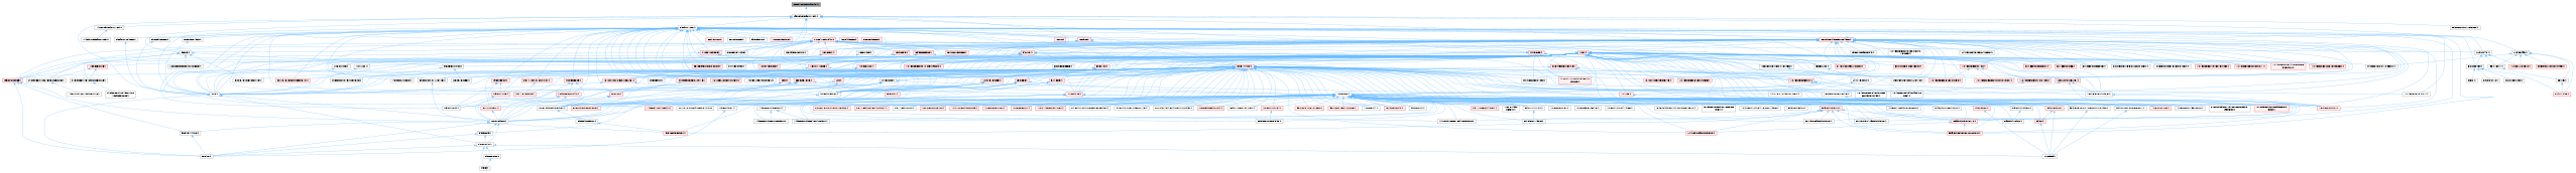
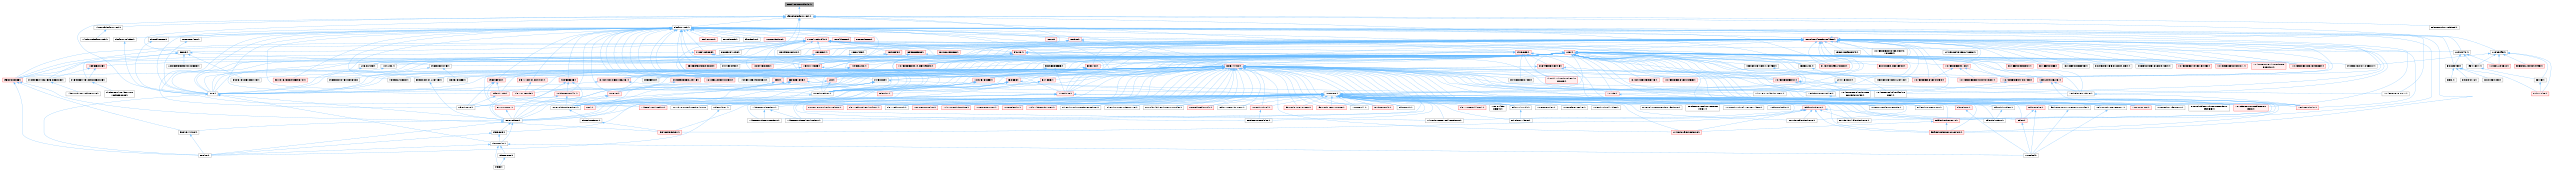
  digraph {
    node [color=grey40 fillcolor=white fontname=Helvetica fontsize=10 shape=box style=filled]
    edge [color=steelblue1 dir=back fontname=Helvetica fontsize=10 labelfontname=Helvetica labelfontsize=10 style=solid]
    n1 [color=gray40 fillcolor=grey60 fontcolor=black height=0.2 label="ResolveTypeAmbiguity.h" width=0.4]
    n2 [height=0.2 label="GenericPlatformMath.h" width=0.4]
    n3 [height=0.2 label="Core.h" width=0.4]
    n4 [height=0.2 label="CoreSharedPCH.h" width=0.4]
    n5 [height=0.2 label="Deque.h" width=0.4]
    n6 [height=0.2 label="MicrosoftPlatformMath.h" width=0.4]
    n7 [height=0.2 label="MovieSceneKeyProxy.h" width=0.4]
    n8 [height=0.2 label="PagedArray.h" width=0.4]
    n9 [height=0.2 label="PlatformMath.h" width=0.4]
    n10 [height=0.2 label="ProceduralNoise.h" width=0.4]
    n11 [color=red fillcolor="#FFF0F0" height=0.2 label="Timecode.h" width=0.4]
    n12 [height=0.2 label="TransferFunctions.h" width=0.4]
    n13 [height=0.2 label="SelectRandomWeighted.h" width=0.4]
    n14 [height=0.2 label="CoreUObject.h" width=0.4]
    n15 [height=0.2 label="Engine.h" width=0.4]
    n16 [height=0.2 label="SlateBasics.h" width=0.4]
    n17 [height=0.2 label="CoreUObjectSharedPCH.h" width=0.4]
    n18 [height=0.2 label="ActorDeferredScriptManager.h" width=0.4]
    n19 [height=0.2 label="DisplayClusterNetDriver.h" width=0.4]
    n20 [height=0.2 label="PixelStreaming2MediaIOCapture.h" width=0.4]
    n21 [height=0.2 label="PixelStreamingMediaIOCapture.h" width=0.4]
    n22 [height=0.2 label="ShaderCompiler.h" width=0.4]
    n23 [height=0.2 label="WindowsPlatformMath.h" width=0.4]
    n24 [height=0.2 label="AnimNextPool.h" width=0.4]
    n25 [height=0.2 label="AssetData.h" width=0.4]
    n26 [color=red fillcolor="#FFF0F0" height=0.2 label="EdGraphSchema_K2.h" width=0.4]
    n27 [color=red fillcolor="#FFF0F0" height=0.2 label="EdGraphSchema_K2_Actions.h" width=0.4]
    n28 [height=0.2 label="AudioBuffer.h" width=0.4]
    n29 [height=0.2 label="AudioUtility.h" width=0.4]
    n30 [height=0.2 label="BiquadFilter.h" width=0.4]
    n31 [color=red fillcolor="#FFF0F0" height=0.2 label="ContainerAllocationPolicies.h" width=0.4]
    n32 [color=red fillcolor="#FFF0F0" height=0.2 label="CoreMinimal.h" width=0.4]
    n33 [color=red fillcolor="#FFF0F0" height=0.2 label="FindReferencersArchive.h" width=0.4]
    n34 [color=red fillcolor="#FFF0F0" height=0.2 label="GraphEditor.h" width=0.4]
    n35 [color=red fillcolor="#FFF0F0" height=0.2 label="SGraphNode.h" width=0.4]
    n36 [height=0.2 label="SGraphPanel.h" width=0.4]
    n37 [color=red fillcolor="#FFF0F0" height=0.2 label="K2Node.h" width=0.4]
    n38 [color=red fillcolor="#FFF0F0" height=0.2 label="K2Node_ConstructObjectFrom\lClass.h" width=0.4]
    n39 [color=red fillcolor="#FFF0F0" height=0.2 label="K2Node_AddComponent.h" width=0.4]
    n40 [height=0.2 label="KismetNodeInfoContext.h" width=0.4]
    n41 [height=0.2 label="LinkerLoad.h" width=0.4]
    n42 [color=red fillcolor="#FFF0F0" height=0.2 label="SoundWaveLoadingBehavior.h" width=0.4]
    n43 [height=0.2 label="ObjectMemoryAnalyzer.h" width=0.4]
    n44 [color=red fillcolor="#FFF0F0" height=0.2 label="Package.h" width=0.4]
    n45 [color=red fillcolor="#FFF0F0" height=0.2 label="Selection.h" width=0.4]
    n46 [color=red fillcolor="#FFF0F0" height=0.2 label="RigVMByteCode.h" width=0.4]
    n47 [color=red fillcolor="#FFF0F0" height=0.2 label="RigVMMemoryCommon.h" width=0.4]
    n48 [height=0.2 label="SSCSEditor.h" width=0.4]
    n49 [height=0.2 label="UObjectAllocator.h" width=0.4]
    n50 [color=red fillcolor="#FFF0F0" height=0.2 label="CoreNet.h" width=0.4]
    n51 [color=red fillcolor="#FFF0F0" height=0.2 label="DynamicBufferAllocator.h" width=0.4]
    n52 [color=red fillcolor="#FFF0F0" height=0.2 label="EnumProperty.h" width=0.4]
    n53 [color=red fillcolor="#FFF0F0" height=0.2 label="Field.h" width=0.4]
    n54 [color=red fillcolor="#FFF0F0" height=0.2 label="UnrealType.h" width=0.4]
    n55 [color=red fillcolor="#FFF0F0" height=0.2 label="PackageName.h" width=0.4]
    n56 [color=red fillcolor="#FFF0F0" height=0.2 label="RenderGraphBlackboard.h" width=0.4]
    n57 [height=0.2 label="SparseDelegate.h" width=0.4]
    n58 [height=0.2 label="TimingProfiler.h" width=0.4]
    n59 [color=red fillcolor="#FFF0F0" height=0.2 label="CookEnums.h" width=0.4]
    n60 [height=0.2 label="FourBiquads.h" width=0.4]
    n61 [height=0.2 label="GuardedInt.h" width=0.4]
    n62 [color=red fillcolor="#FFF0F0" height=0.2 label="MonotonicTime.h" width=0.4]
    n63 [height=0.2 label="OutputDevices.h" width=0.4]
    n64 [height=0.2 label="PlatformIncludes.h" width=0.4]
    n65 [color=red fillcolor="#FFF0F0" height=0.2 label="SmallListSet.h" width=0.4]
    n66 [color=red fillcolor="#FFF0F0" height=0.2 label="Sorting.h" width=0.4]
    n67 [color=red fillcolor="#FFF0F0" height=0.2 label="SparseListSet.h" width=0.4]
    n68 [height=0.2 label="ThreadingBase.h" width=0.4]
    n69 [color=red fillcolor="#FFF0F0" height=0.2 label="UObjectBase.h" width=0.4]
    n70 [color=red fillcolor="#FFF0F0" height=0.2 label="UObjectBaseUtility.h" width=0.4]
    n71 [color=red fillcolor="#FFF0F0" height=0.2 label="UnrealMathSSE.h" width=0.4]
    n72 [color=red fillcolor="#FFF0F0" height=0.2 label="UnrealMathUtility.h" width=0.4]
    n73 [color=red fillcolor="#FFF0F0" height=0.2 label="VarInt.h" width=0.4]
    n74 [color=red fillcolor="#FFF0F0" height=0.2 label="NoExportTypes.h" width=0.4]
    n75 [color=red fillcolor="#FFF0F0" height=0.2 label="App.h" width=0.4]
    n76 [color=red fillcolor="#FFF0F0" height=0.2 label="LiveLinkAnimationBlueprint\lStructs.h" width=0.4]
    n77 [color=red fillcolor="#FFF0F0" height=0.2 label="MovieSceneSection.h" width=0.4]
    n78 [height=0.2 label="STimecodeProvider.h" width=0.4]
    n79 [color=red fillcolor="#FFF0F0" height=0.2 label="MediaCapture.h" width=0.4]
    n80 [color=red fillcolor="#FFF0F0" height=0.2 label="QualifiedFrameTime.h" width=0.4]
    n81 [height=0.2 label="EngineMinimal.h" width=0.4]
    n82 [height=0.2 label="SlateCore.h" width=0.4]
    n83 [height=0.2 label="Slate.h" width=0.4]
    n84 [height=0.2 label="SlateExtras.h" width=0.4]
    n85 [height=0.2 label="UnrealEd.h" width=0.4]
    n86 [height=0.2 label="SlateSharedPCH.h" width=0.4]
    n87 [color=red fillcolor="#FFF0F0" height=0.2 label="EngineSharedPCH.h" width=0.4]
    n88 [height=0.2 label="VideoProducerMediaCapture.h" width=0.4]
    n89 [height=0.2 label="PixelStreamingVideoInput\lMediaCapture.h" width=0.4]
    n90 [height=0.2 label="ODSCManager.h" width=0.4]
    n91 [height=0.2 label="ShaderCompilerInternal.cpp" width=0.4]
    n92 [height=0.2 label="AnimNextWorldSubsystem.h" width=0.4]
    n93 [color=red fillcolor="#FFF0F0" height=0.2 label="ActorDescContainer.h" width=0.4]
    n94 [color=red fillcolor="#FFF0F0" height=0.2 label="AnimAssetFindReplace.h" width=0.4]
    n95 [color=red fillcolor="#FFF0F0" height=0.2 label="AnimationGraphSchema.h" width=0.4]
    n96 [height=0.2 label="AnimationStateMachineSchema.h" width=0.4]
    n97 [height=0.2 label="ArrayBuilder\lDetails.h" width=0.4]
    n98 [height=0.2 label="AssetDataToken.h" width=0.4]
    n99 [color=red fillcolor="#FFF0F0" height=0.2 label="AssetDragDropOp.h" width=0.4]
    n100 [height=0.2 label="AssetReferenceFixer.h" width=0.4]
    n101 [height=0.2 label="AssetRegistryGenerator.h" width=0.4]
    n102 [color=red fillcolor="#FFF0F0" height=0.2 label="AssetSelection.h" width=0.4]
    n103 [height=0.2 label="AssetSourceFilenameCache.h" width=0.4]
    n104 [color=red fillcolor="#FFF0F0" height=0.2 label="AssetThumbnail.h" width=0.4]
    n105 [height=0.2 label="SDeleteAssetsDialog.h" width=0.4]
    n106 [height=0.2 label="AssetThumbnailWidget.h" width=0.4]
    n107 [color=red fillcolor="#FFF0F0" height=0.2 label="AudioWidgetSubsystem.h" width=0.4]
    n108 [height=0.2 label="BlueprintActionDatabaseRegistrar.h" width=0.4]
    n109 [height=0.2 label="BlueprintAssetNodeSpawner.h" width=0.4]
    n110 [height=0.2 label="CollectionDragDropOp.h" width=0.4]
    n111 [height=0.2 label="CompileAllBlueprintsCommandlet.h" width=0.4]
    n112 [color=red fillcolor="#FFF0F0" height=0.2 label="DataTableEditorUtils.h" width=0.4]
    n113 [color=red fillcolor="#FFF0F0" height=0.2 label="EdGraphSchema.h" width=0.4]
    n114 [height=0.2 label="SoundCueGraphSchema.h" width=0.4]
    n115 [height=0.2 label="SoundSubmixGraphSchema.h" width=0.4]
    n116 [color=red fillcolor="#FFF0F0" height=0.2 label="Editor.h" width=0.4]
    n117 [height=0.2 label="EditorAnimUtils.h" width=0.4]
    n118 [height=0.2 label="SSkeletonWidget.h" width=0.4]
    n119 [height=0.2 label="EditorAssetSubsystem.h" width=0.4]
    n120 [color=red fillcolor="#FFF0F0" height=0.2 label="EditorEngine.h" width=0.4]
-   n121 [height=0.2 label="ExternalObjectAndActorDependency.h" width=0.4]
+   n121 [height=0.2 label="ExternalAssetDependencyGatherer.h" width=0.4]
    n122 [height=0.2 label="ExternalObjectAndActorDependency\lGatherer.h" width=0.4]
-   n123 [color=red fillcolor="#FFF0F0" height=0.2 label="ExternalPackageHelper.h" width=0.4]
+   n123 [color=red fillcolor="#FFF0F0" height=0.2 label="Track.h" width=0.4]
    n124 [color=red fillcolor="#FFF0F0" height=0.2 label="FileHelpers.h" width=0.4]
    n125 [color=red fillcolor="#FFF0F0" height=0.2 label="GameplayCueManager.h" width=0.4]
    n126 [color=red fillcolor="#FFF0F0" height=0.2 label="GameplayTagsManager.h" width=0.4]
    n127 [height=0.2 label="GatherTextFromAssetsCommandlet.h" width=0.4]
    n128 [height=0.2 label="IAssetFamily.h" width=0.4]
    n129 [color=red fillcolor="#FFF0F0" height=0.2 label="LandscapeUtils.h" width=0.4]
    n130 [height=0.2 label="LevelSequenceShotMetaData\lLibrary.h" width=0.4]
    n131 [height=0.2 label="MediaTrackEditor.h" width=0.4]
    n132 [height=0.2 label="ObjectLibrary.h" width=0.4]
    n133 [height=0.2 label="ObjectTools.h" width=0.4]
    n134 [color=red fillcolor="#FFF0F0" height=0.2 label="PropertyCustomizationHelpers.h" width=0.4]
    n135 [height=0.2 label="ReimportFbxSceneFactory.h" width=0.4]
    n136 [color=red fillcolor="#FFF0F0" height=0.2 label="RigVMEditorBlueprintLibrary.h" width=0.4]
    n137 [height=0.2 label="RigVMEditorTools.h" width=0.4]
    n138 [color=red fillcolor="#FFF0F0" height=0.2 label="RigVMTreeToolkitTask.h" width=0.4]
    n139 [height=0.2 label="SGraphPinClass.h" width=0.4]
    n140 [height=0.2 label="SGraphPinObject.h" width=0.4]
    n141 [height=0.2 label="SoundWaveLoadingBehavior.cpp" width=0.4]
    n142 [height=0.2 label="VPAssetThumbnailWrapperWidget.h" width=0.4]
    n143 [color=red fillcolor="#FFF0F0" height=0.2 label="WidgetBlueprintEditor.h" width=0.4]
    n144 [height=0.2 label="WidgetTemplateBlueprintClass.h" width=0.4]
    n145 [height=0.2 label="WidgetTemplateClass.h" width=0.4]
    n146 [height=0.2 label="WidgetTemplateImageClass.h" width=0.4]
    n147 [color=red fillcolor="#FFF0F0" height=0.2 label="FusionVoice.h" width=0.4]
    n148 [height=0.2 label="GainMatrix.h" width=0.4]
    n149 [height=0.2 label="Panner.h" width=0.4]
    n150 [color=red fillcolor="#FFF0F0" height=0.2 label="MusicalAudioBus.h" width=0.4]
    n151 [height=0.2 label="SingletonFusionVoicePool.h" width=0.4]
    n152 [color=red fillcolor="#FFF0F0" height=0.2 label="StretcherAndPitchShifter.h" width=0.4]
    n153 [height=0.2 label="Delay.h" width=0.4]
    n154 [height=0.2 label="DistortionV2.h" width=0.4]
    n155 [height=0.2 label="FusionSampler.h" width=0.4]
    n156 [height=0.2 label="AnimEncodingHeapAllocator.h" width=0.4]
    n157 [color=red fillcolor="#FFF0F0" height=0.2 label="Array.h" width=0.4]
    n158 [height=0.2 label="ArrayBuilder.h" width=0.4]
    n159 [color=red fillcolor="#FFF0F0" height=0.2 label="BoolPropertyTrackEditor.h" width=0.4]
    n160 [color=red fillcolor="#FFF0F0" height=0.2 label="BulkData.h" width=0.4]
    n161 [color=red fillcolor="#FFF0F0" height=0.2 label="DynamicRenderScaling.h" width=0.4]
    n162 [color=red fillcolor="#FFF0F0" height=0.2 label="GenericOctree.h" width=0.4]
    n163 [color=red fillcolor="#FFF0F0" height=0.2 label="MeshAttributeArray.h" width=0.4]
    n164 [color=red fillcolor="#FFF0F0" height=0.2 label="MeshDescription.h" width=0.4]
    n165 [height=0.2 label="MeshElementContainer.h" width=0.4]
    n166 [height=0.2 label="MeshElementIndexer.h" width=0.4]
    n167 [height=0.2 label="MovieSceneBindingLifetime\lTrack.h" width=0.4]
    n168 [color=red fillcolor="#FFF0F0" height=0.2 label="MovieSceneEvaluationField.h" width=0.4]
    n169 [color=red fillcolor="#FFF0F0" height=0.2 label="MovieSceneEvaluationState.h" width=0.4]
    n170 [height=0.2 label="MovieSceneEvaluationTree\lPopulationRules.h" width=0.4]
    n171 [color=red fillcolor="#FFF0F0" height=0.2 label="CoreMisc.h" width=0.4]
    n172 [color=red fillcolor="#FFF0F0" height=0.2 label="ModuleManager.h" width=0.4]
    n173 [color=red fillcolor="#FFF0F0" height=0.2 label="CurveEditorSelection.h" width=0.4]
    n174 [color=red fillcolor="#FFF0F0" height=0.2 label="CurveEditorTree.h" width=0.4]
    n175 [height=0.2 label="CurveEditorTreeFilter.h" width=0.4]
    n176 [height=0.2 label="DoubleChannelEvaluatorSystem.h" width=0.4]
    n177 [color=red fillcolor="#FFF0F0" height=0.2 label="DynamicRHIResourceArray.h" width=0.4]
    n178 [height=0.2 label="FloatChannelEvaluatorSystem.h" width=0.4]
    n179 [color=red fillcolor="#FFF0F0" height=0.2 label="IMovieSceneEntityProvider.h" width=0.4]
    n180 [color=red fillcolor="#FFF0F0" height=0.2 label="IndirectArray.h" width=0.4]
    n181 [height=0.2 label="InternationalizationArchive.h" width=0.4]
    n182 [height=0.2 label="MRUArray.h" width=0.4]
    n183 [color=red fillcolor="#FFF0F0" height=0.2 label="MarchingCubes.h" width=0.4]
    n184 [color=red fillcolor="#FFF0F0" height=0.2 label="MemoryImage.h" width=0.4]
    n185 [color=red fillcolor="#FFF0F0" height=0.2 label="MovieSceneBindingOverrides.h" width=0.4]
    n186 [color=red fillcolor="#FFF0F0" height=0.2 label="MovieSceneChannelProxy.h" width=0.4]
    n187 [color=red fillcolor="#FFF0F0" height=0.2 label="MovieSceneDecompositionQuery.h" width=0.4]
    n188 [color=red fillcolor="#FFF0F0" height=0.2 label="MovieSceneEntitySystemGraphs.h" width=0.4]
    n189 [color=red fillcolor="#FFF0F0" height=0.2 label="MovieScenePreAnimatedState\lExtension.h" width=0.4]
    n190 [color=red fillcolor="#FFF0F0" height=0.2 label="MovieSceneRootOverridePath.h" width=0.4]
    n191 [color=red fillcolor="#FFF0F0" height=0.2 label="BitArray.h" width=0.4]
    n192 [color=red fillcolor="#FFF0F0" height=0.2 label="MovieSceneEntityIDs.h" width=0.4]
    n193 [height=0.2 label="ChaosInterfaceUtils.h" width=0.4]
    n194 [color=red fillcolor="#FFF0F0" height=0.2 label="DelegateBase.h" width=0.4]
    n195 [color=red fillcolor="#FFF0F0" height=0.2 label="FormatArgsTrace.h" width=0.4]
    n196 [color=red fillcolor="#FFF0F0" height=0.2 label="HashTable.h" width=0.4]
    n197 [height=0.2 label="MapBuilder.h" width=0.4]
    n198 [color=red fillcolor="#FFF0F0" height=0.2 label="MemStack.h" width=0.4]
    n199 [height=0.2 label="MovieSceneCompiledVolatility\lManager.h" width=0.4]
    n200 [height=0.2 label="InternationalizationManifest.h" width=0.4]
    n1 -> n2
    n2 -> n3
    n2 -> n4
    n2 -> n5
    n2 -> n6
    n2 -> n7
    n2 -> n8
    n2 -> n9
    n2 -> n10
    n2 -> n11
    n2 -> n12
    n2 -> n13
    n3 -> n14
    n3 -> n15
    n3 -> n16
    n4 -> n17
    n5 -> n18
    n5 -> n19
    n5 -> n20
    n5 -> n21
    n5 -> n22
    n6 -> n23
    n8 -> n24
    n9 -> n3
    n9 -> n4
    n9 -> n25
    n9 -> n26
    n9 -> n27
    n9 -> n28
    n9 -> n29
    n9 -> n30
    n9 -> n31
    n9 -> n32
    n9 -> n33
    n9 -> n34
    n9 -> n35
    n9 -> n36
    n9 -> n37
    n9 -> n38
    n9 -> n39
    n9 -> n40
    n9 -> n41
    n9 -> n42
    n9 -> n43
    n9 -> n44
    n9 -> n45
    n9 -> n46
    n9 -> n47
    n9 -> n48
    n9 -> n49
    n9 -> n50
    n9 -> n51
    n9 -> n52
    n9 -> n53
    n9 -> n54
    n9 -> n55
    n9 -> n56
    n9 -> n57
    n9 -> n58
    n9 -> n59
    n9 -> n60
    n9 -> n61
    n9 -> n62
    n9 -> n63
    n9 -> n64
    n9 -> n65
    n9 -> n66
    n9 -> n67
    n9 -> n68
    n9 -> n69
    n9 -> n70
    n9 -> n71
    n9 -> n72
    n9 -> n73
    n11 -> n74
    n11 -> n75
    n11 -> n76
    n11 -> n77
    n11 -> n78
    n11 -> n79
    n11 -> n80
    n14 -> n15
    n14 -> n16
    n14 -> n81
    n14 -> n82
    n16 -> n15
    n16 -> n83
    n16 -> n84
    n16 -> n85
    n17 -> n86
    n20 -> n88
    n21 -> n89
    n22 -> n90
    n22 -> n91
    n24 -> n92
    n25 -> n26
    n25 -> n74
    n25 -> n87
    n25 -> n93
    n25 -> n94
    n25 -> n95
    n25 -> n96
    n25 -> n97
    n25 -> n98
    n25 -> n99
    n25 -> n100
    n25 -> n101
    n25 -> n102
    n25 -> n103
    n25 -> n104
    n25 -> n105
    n25 -> n106
    n25 -> n107
    n25 -> n108
    n25 -> n109
    n25 -> n110
    n25 -> n111
    n25 -> n112
    n25 -> n113
    n25 -> n114
    n25 -> n115
    n25 -> n116
    n25 -> n117
    n25 -> n118
    n25 -> n119
    n25 -> n120
    n25 -> n121
    n25 -> n122
    n25 -> n123
    n25 -> n124
    n25 -> n125
    n25 -> n126
    n25 -> n127
    n25 -> n128
    n25 -> n129
    n25 -> n130
    n25 -> n131
    n25 -> n132
    n25 -> n133
    n25 -> n134
    n25 -> n135
    n25 -> n136
    n25 -> n137
    n25 -> n138
    n25 -> n139
    n25 -> n140
    n25 -> n141
    n25 -> n142
    n25 -> n143
    n25 -> n144
    n25 -> n145
    n25 -> n146
    n26 -> n27
    n26 -> n95
    n28 -> n147
    n28 -> n148
    n28 -> n149
    n28 -> n150
    n28 -> n151
    n28 -> n152
    n29 -> n30
    n29 -> n148
    n29 -> n150
    n30 -> n147
    n30 -> n153
    n30 -> n154
    n30 -> n155
    n31 -> n3
    n31 -> n4
    n31 -> n25
    n31 -> n31
    n31 -> n32
    n31 -> n51
    n31 -> n54
    n31 -> n156
    n31 -> n157
    n31 -> n158
    n31 -> n159
    n31 -> n160
    n31 -> n161
    n31 -> n162
    n31 -> n163
    n31 -> n164
    n31 -> n165
    n31 -> n166
    n31 -> n167
    n31 -> n168
    n31 -> n169
    n31 -> n170
    n31 -> n171
    n31 -> n172
    n31 -> n173
    n31 -> n174
    n31 -> n175
    n31 -> n176
    n31 -> n177
    n31 -> n178
    n31 -> n179
    n31 -> n180
    n31 -> n181
    n31 -> n182
    n31 -> n183
    n31 -> n184
    n31 -> n185
    n31 -> n186
    n31 -> n187
    n31 -> n188
    n31 -> n189
    n31 -> n190
    n31 -> n191
    n31 -> n192
    n31 -> n193
    n31 -> n194
    n31 -> n195
    n31 -> n196
    n31 -> n197
    n31 -> n198
    n31 -> n199
    n32 -> n3
    n32 -> n4
    n32 -> n19
    n32 -> n26
    n32 -> n27
    n32 -> n33
    n32 -> n34
    n32 -> n35
    n32 -> n36
    n32 -> n37
    n32 -> n38
    n32 -> n39
    n32 -> n40
    n32 -> n41
    n32 -> n42
    n32 -> n43
    n32 -> n44
    n32 -> n45
    n32 -> n46
    n32 -> n47
    n32 -> n48
    n32 -> n49
    n32 -> n76
    n32 -> n77
    n32 -> n78
    n32 -> n90
    n32 -> n92
    n32 -> n93
    n32 -> n94
    n32 -> n95
    n32 -> n96
    n32 -> n99
    n32 -> n102
    n32 -> n103
    n32 -> n104
    n32 -> n105
    n32 -> n107
    n32 -> n108
    n32 -> n109
    n32 -> n110
    n32 -> n111
    n32 -> n112
    n32 -> n113
    n32 -> n114
    n32 -> n116
    n32 -> n117
    n32 -> n118
    n32 -> n119
    n32 -> n120
    n32 -> n124
    n32 -> n125
    n32 -> n126
    n32 -> n127
    n32 -> n128
    n32 -> n129
    n32 -> n132
    n32 -> n133
    n32 -> n134
    n32 -> n135
    n32 -> n136
    n32 -> n137
    n32 -> n139
    n32 -> n140
    n32 -> n143
    n32 -> n144
    n32 -> n145
    n32 -> n146
    n32 -> n160
    n32 -> n161
    n32 -> n162
    n32 -> n163
    n32 -> n165
    n32 -> n166
    n32 -> n167
    n32 -> n168
    n32 -> n169
    n32 -> n170
    n33 -> n14
    n34 -> n35
    n34 -> n36
    n34 -> n143
    n35 -> n36
    n37 -> n38
    n41 -> n14
    n41 -> n17
    n41 -> n37
    n41 -> n123
    n41 -> n141
    n43 -> n14
    n44 -> n14
    n44 -> n17
    n44 -> n25
    n44 -> n45
    n44 -> n123
    n47 -> n46
    n50 -> n14
    n50 -> n17
    n52 -> n14
    n53 -> n50
    n53 -> n52
    n53 -> n54
    n54 -> n14
    n54 -> n17
    n54 -> n27
    n54 -> n52
    n54 -> n117
    n55 -> n14
    n55 -> n17
    n55 -> n25
    n55 -> n123
    n57 -> n53
    n57 -> n54
    n63 -> n3
    n64 -> n3
    n66 -> n3
    n66 -> n4
    n66 -> n32
    n66 -> n157
    n68 -> n3
    n69 -> n14
    n69 -> n17
    n69 -> n70
    n70 -> n14
    n70 -> n17
    n71 -> n162
    n71 -> n166
    n71 -> n183
    n72 -> n3
    n72 -> n4
    n72 -> n5
    n72 -> n8
    n72 -> n10
    n72 -> n11
    n72 -> n12
    n72 -> n29
    n72 -> n32
    n72 -> n54
    n72 -> n71
    n72 -> n162
    n72 -> n183
    n72 -> n184
    n72 -> n191
    n72 -> n194
    n72 -> n195
    n72 -> n196
    n72 -> n198
    n75 -> n3
    n75 -> n4
    n77 -> n7
    n77 -> n167
    n77 -> n170
    n79 -> n20
    n79 -> n21
    n80 -> n74
    n80 -> n75
    n80 -> n77
    n81 -> n15
    n82 -> n15
    n82 -> n16
    n84 -> n83
    n86 -> n87
    n104 -> n105
    n113 -> n26
    n113 -> n27
    n113 -> n87
    n113 -> n95
    n113 -> n96
    n113 -> n114
    n113 -> n115
    n116 -> n85
    n117 -> n118
    n120 -> n85
    n120 -> n116
    n124 -> n85
    n127 -> n85
    n132 -> n15
    n135 -> n85
    n140 -> n139
    n145 -> n144
    n145 -> n146
    n148 -> n149
    n149 -> n147
    n157 -> n3
    n157 -> n4
    n157 -> n8
    n157 -> n25
    n157 -> n26
    n157 -> n27
    n157 -> n32
    n157 -> n33
    n157 -> n34
    n157 -> n35
    n157 -> n36
    n157 -> n37
    n157 -> n38
    n157 -> n39
    n157 -> n40
    n157 -> n41
    n157 -> n43
    n157 -> n44
    n157 -> n45
    n157 -> n46
    n157 -> n48
    n157 -> n50
    n157 -> n51
    n157 -> n52
    n157 -> n53
    n157 -> n54
    n157 -> n55
    n157 -> n56
    n157 -> n57
    n157 -> n58
    n157 -> n75
    n157 -> n76
    n157 -> n77
    n157 -> n101
    n157 -> n103
    n157 -> n110
    n157 -> n115
    n157 -> n122
    n157 -> n140
    n157 -> n151
    n157 -> n158
    n157 -> n159
    n157 -> n160
    n157 -> n161
    n157 -> n162
    n157 -> n163
    n157 -> n164
    n157 -> n165
    n157 -> n166
    n157 -> n167
    n157 -> n168
    n157 -> n169
    n157 -> n170
    n157 -> n171
    n157 -> n172
    n157 -> n173
    n157 -> n174
    n157 -> n175
    n157 -> n176
    n157 -> n177
    n157 -> n178
    n157 -> n179
    n157 -> n180
    n157 -> n182
    n157 -> n183
    n157 -> n184
    n157 -> n185
    n157 -> n186
    n157 -> n187
    n157 -> n188
    n157 -> n189
    n157 -> n190
    n157 -> n200
    n158 -> n3
    n160 -> n14
    n160 -> n17
    n162 -> n15
    n162 -> n81
    n162 -> n87
    n163 -> n164
    n163 -> n165
    n163 -> n166
    n165 -> n164
    n166 -> n164
    n171 -> n3
    n171 -> n4
    n171 -> n75
    n171 -> n172
    n172 -> n4
    n172 -> n14
    n172 -> n82
    n177 -> n3
    n177 -> n4
    n179 -> n167
    n180 -> n3
    n180 -> n4
    n182 -> n3
    n184 -> n54
    n184 -> n177
    n191 -> n3
    n191 -> n4
    n191 -> n32
    n191 -> n48
    n191 -> n50
    n191 -> n164
    n191 -> n165
    n191 -> n188
    n191 -> n192
    n192 -> n168
    n192 -> n179
    n192 -> n187
    n194 -> n3
    n194 -> n4
    n194 -> n32
    n196 -> n22
    n196 -> n184
    n197 -> n3
    n198 -> n3
    n198 -> n4
    n200 -> n181
  }
